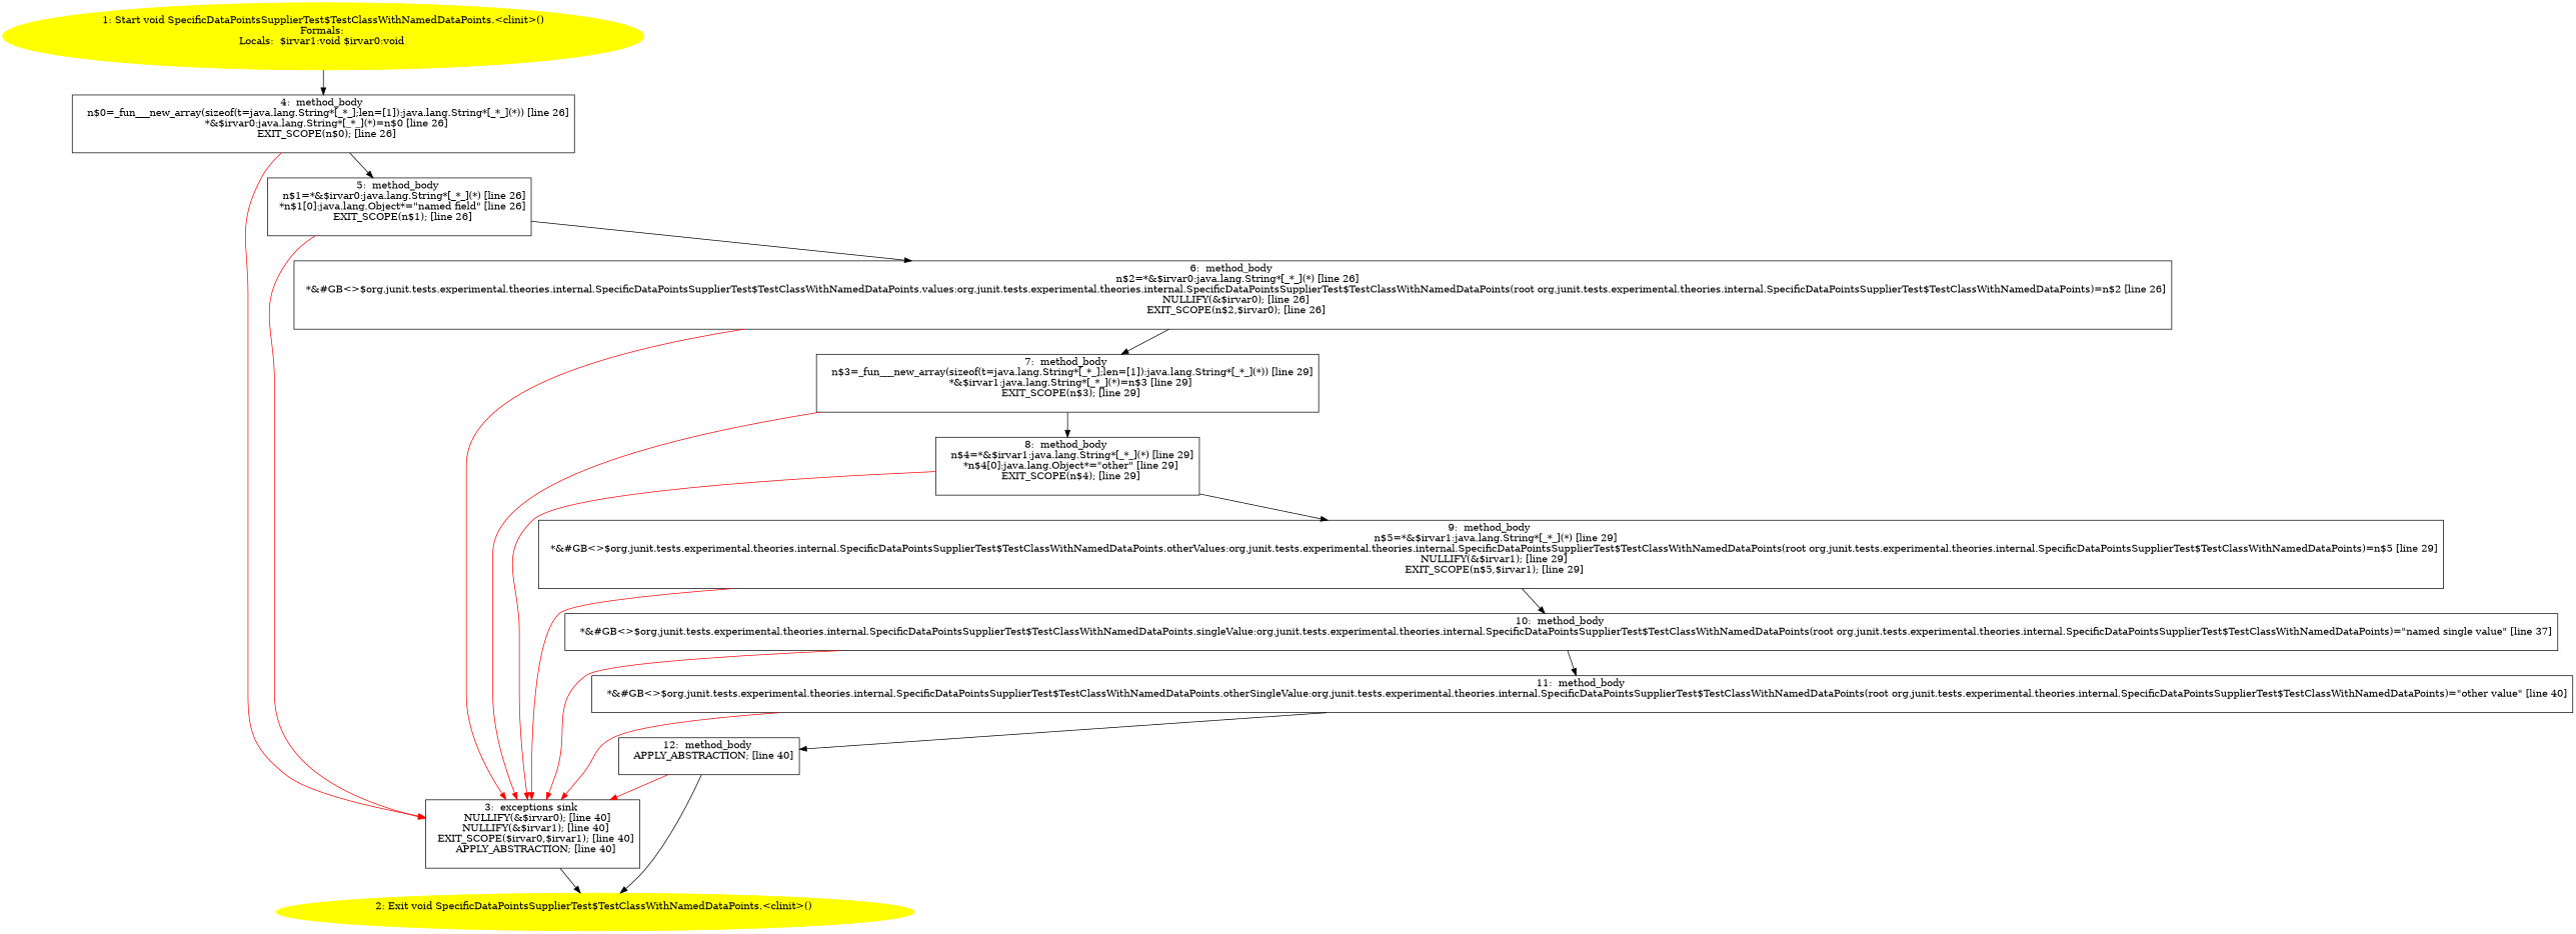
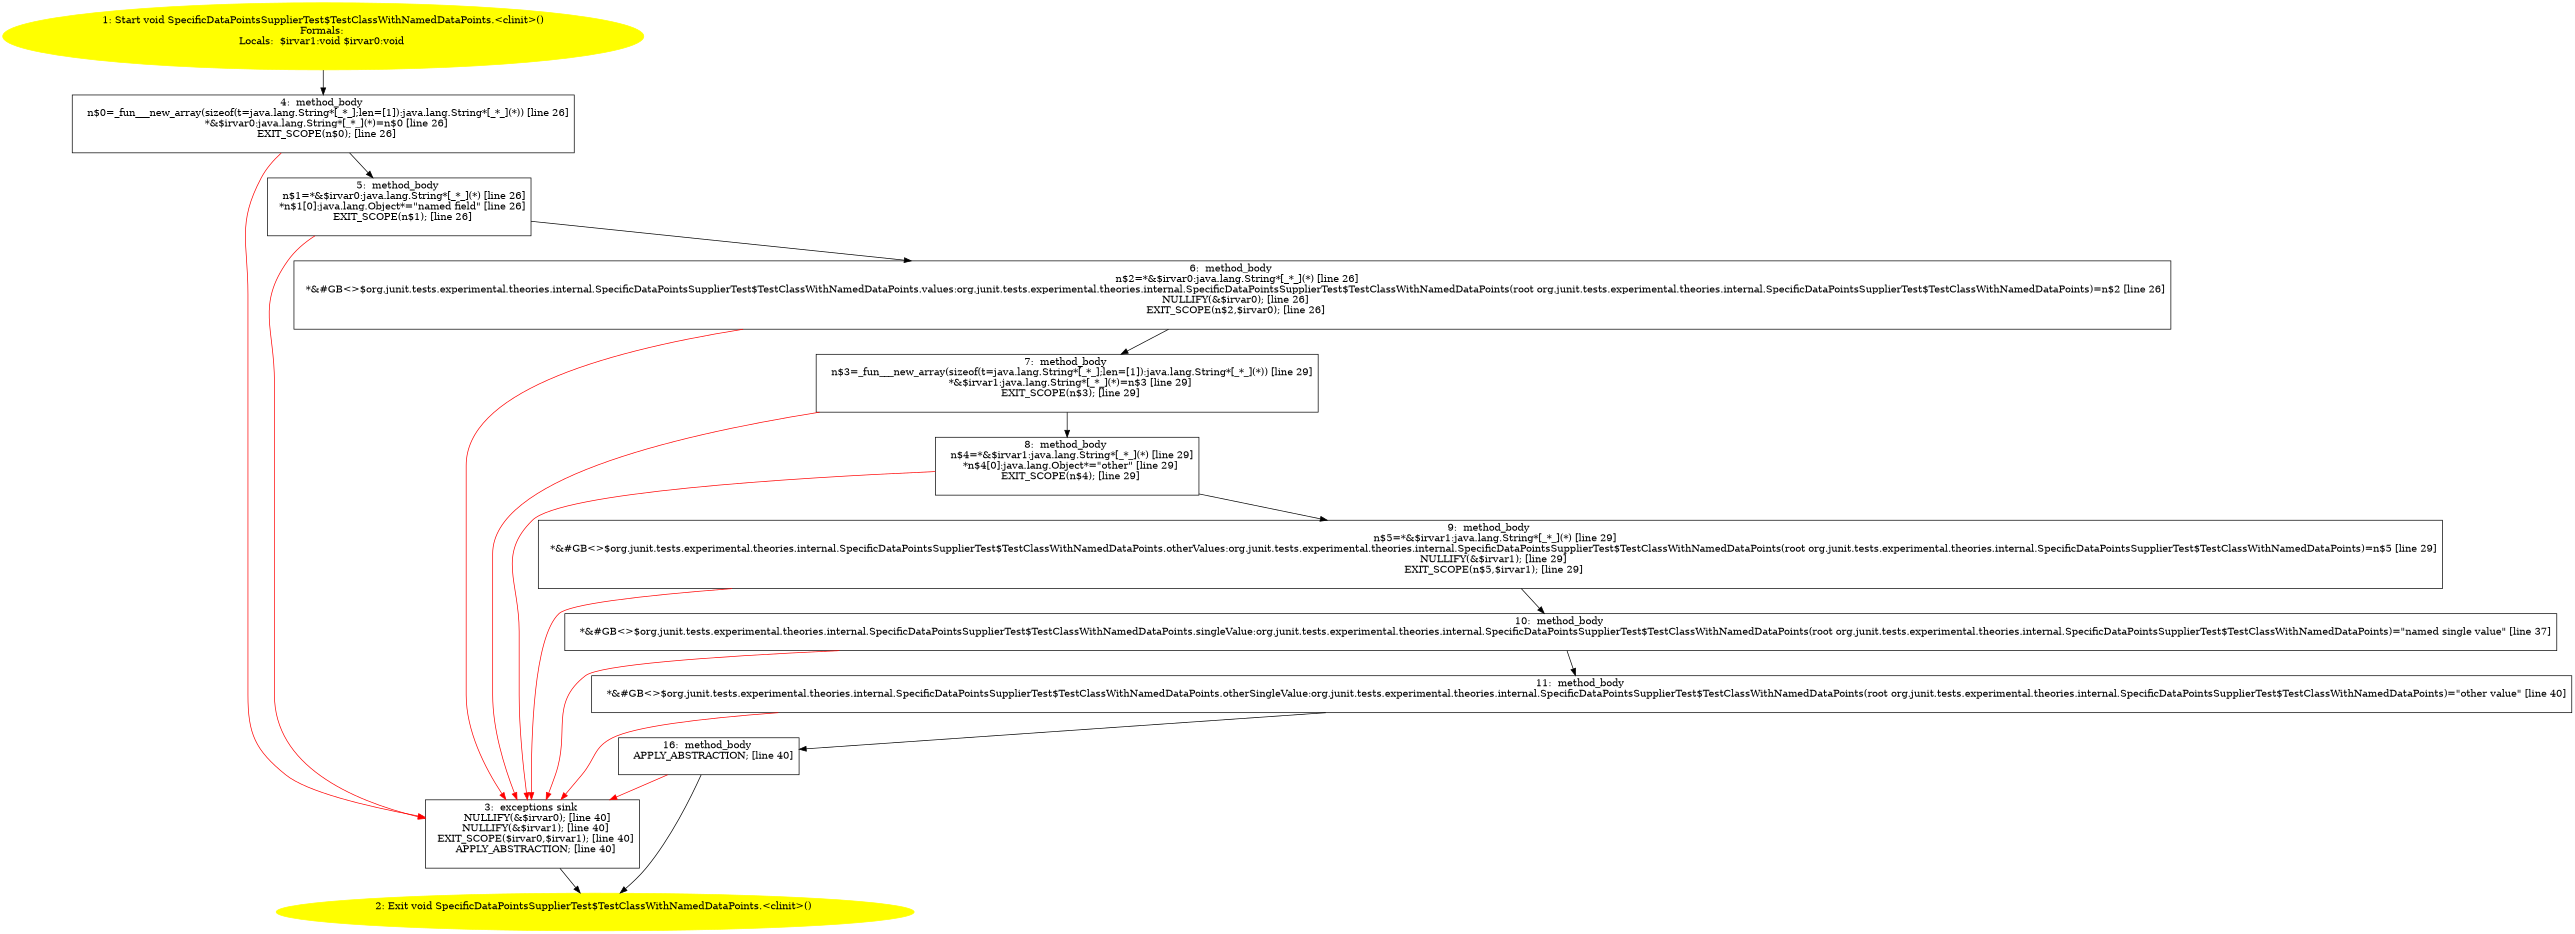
  digraph {
    node [shape=box]
    n1 [color=yellow label="1: Start void SpecificDataPointsSupplierTest$TestClassWithNamedDataPoints.<clinit>()\nFormals: \nLocals:  $irvar1:void $irvar0:void \n  " style=filled shape=""]
    n2 [label="4:  method_body \n   n$0=_fun___new_array(sizeof(t=java.lang.String*[_*_];len=[1]):java.lang.String*[_*_](*)) [line 26]\n  *&$irvar0:java.lang.String*[_*_](*)=n$0 [line 26]\n  EXIT_SCOPE(n$0); [line 26]\n "]
    n3 [label="3:  exceptions sink \n   NULLIFY(&$irvar0); [line 40]\n  NULLIFY(&$irvar1); [line 40]\n  EXIT_SCOPE($irvar0,$irvar1); [line 40]\n  APPLY_ABSTRACTION; [line 40]\n "]
    n4 [label="5:  method_body \n   n$1=*&$irvar0:java.lang.String*[_*_](*) [line 26]\n  *n$1[0]:java.lang.Object*=\"named field\" [line 26]\n  EXIT_SCOPE(n$1); [line 26]\n "]
    n5 [color=yellow label="2: Exit void SpecificDataPointsSupplierTest$TestClassWithNamedDataPoints.<clinit>() \n  " style=filled shape=""]
    n6 [label="6:  method_body \n   n$2=*&$irvar0:java.lang.String*[_*_](*) [line 26]\n  *&#GB<>$org.junit.tests.experimental.theories.internal.SpecificDataPointsSupplierTest$TestClassWithNamedDataPoints.values:org.junit.tests.experimental.theories.internal.SpecificDataPointsSupplierTest$TestClassWithNamedDataPoints(root org.junit.tests.experimental.theories.internal.SpecificDataPointsSupplierTest$TestClassWithNamedDataPoints)=n$2 [line 26]\n  NULLIFY(&$irvar0); [line 26]\n  EXIT_SCOPE(n$2,$irvar0); [line 26]\n "]
    n7 [label="7:  method_body \n   n$3=_fun___new_array(sizeof(t=java.lang.String*[_*_];len=[1]):java.lang.String*[_*_](*)) [line 29]\n  *&$irvar1:java.lang.String*[_*_](*)=n$3 [line 29]\n  EXIT_SCOPE(n$3); [line 29]\n "]
    n8 [label="8:  method_body \n   n$4=*&$irvar1:java.lang.String*[_*_](*) [line 29]\n  *n$4[0]:java.lang.Object*=\"other\" [line 29]\n  EXIT_SCOPE(n$4); [line 29]\n "]
    n9 [label="9:  method_body \n   n$5=*&$irvar1:java.lang.String*[_*_](*) [line 29]\n  *&#GB<>$org.junit.tests.experimental.theories.internal.SpecificDataPointsSupplierTest$TestClassWithNamedDataPoints.otherValues:org.junit.tests.experimental.theories.internal.SpecificDataPointsSupplierTest$TestClassWithNamedDataPoints(root org.junit.tests.experimental.theories.internal.SpecificDataPointsSupplierTest$TestClassWithNamedDataPoints)=n$5 [line 29]\n  NULLIFY(&$irvar1); [line 29]\n  EXIT_SCOPE(n$5,$irvar1); [line 29]\n "]
    n10 [label="10:  method_body \n   *&#GB<>$org.junit.tests.experimental.theories.internal.SpecificDataPointsSupplierTest$TestClassWithNamedDataPoints.singleValue:org.junit.tests.experimental.theories.internal.SpecificDataPointsSupplierTest$TestClassWithNamedDataPoints(root org.junit.tests.experimental.theories.internal.SpecificDataPointsSupplierTest$TestClassWithNamedDataPoints)=\"named single value\" [line 37]\n "]
    n11 [label="11:  method_body \n   *&#GB<>$org.junit.tests.experimental.theories.internal.SpecificDataPointsSupplierTest$TestClassWithNamedDataPoints.otherSingleValue:org.junit.tests.experimental.theories.internal.SpecificDataPointsSupplierTest$TestClassWithNamedDataPoints(root org.junit.tests.experimental.theories.internal.SpecificDataPointsSupplierTest$TestClassWithNamedDataPoints)=\"other value\" [line 40]\n "]
-   n12 [label="12:  method_body \n   APPLY_ABSTRACTION; [line 40]\n "]
+   n12 [label="16:  method_body \n   APPLY_ABSTRACTION; [line 40]\n "]
    n1 -> n2
    n2 -> n3 [color=red]
    n2 -> n4
    n3 -> n5
    n4 -> n3 [color=red]
    n4 -> n6
    n6 -> n3 [color=red]
    n6 -> n7
    n7 -> n3 [color=red]
    n7 -> n8
    n8 -> n3 [color=red]
    n8 -> n9
    n9 -> n3 [color=red]
    n9 -> n10
    n10 -> n3 [color=red]
    n10 -> n11
    n11 -> n3 [color=red]
    n11 -> n12
    n12 -> n3 [color=red]
    n12 -> n5
  }
